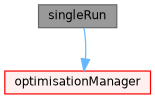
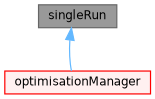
  digraph {
    node [fontname=Helvetica fontsize=10 shape=box style=filled]
    n1 [color=gray40 fillcolor=grey60 fontcolor=black height=0.2 label=singleRun width=0.4]
    n2 [color=red fillcolor="#FFF0F0" height=0.2 label=optimisationManager width=0.4]
-   n2 -> n1 [color=steelblue1 dir=back fontname=Helvetica fontsize=10 labelfontname=Helvetica labelfontsize=10 style=solid]
+   n1 -> n2 [color=steelblue1 dir=back fontname=Helvetica fontsize=10 labelfontname=Helvetica labelfontsize=10 style=solid]
  }
